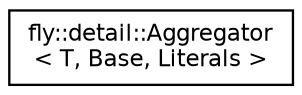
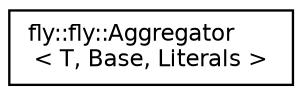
  digraph {
    rankdir=LR
-   n1 [color=black fillcolor=white fontname=Helvetica fontsize=10 height=0.2 label="fly::detail::Aggregator\l\< T, Base, Literals \>" shape=record style=filled width=0.4]
+   n1 [color=black fillcolor=white fontname=Helvetica fontsize=10 height=0.2 label="fly::fly::Aggregator\l\< T, Base, Literals \>" shape=record style=filled width=0.4]
  }
